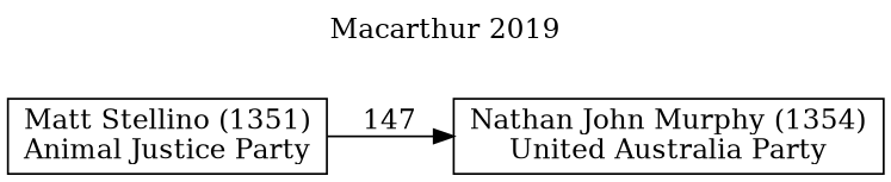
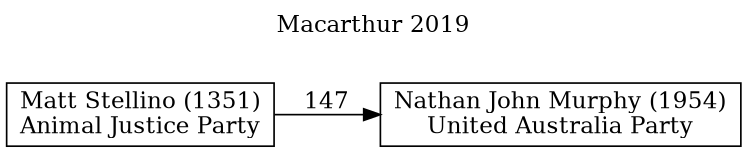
  digraph {
    label="Macarthur 2019"
    labelloc=t
    mclimit=10
    rankdir=LR
    node [shape=box]
-   n1 [label="Nathan John Murphy (1354)\nUnited Australia Party"]
+   n1 [label="Nathan John Murphy (1954)\nUnited Australia Party"]
    n2 [label="Matt Stellino (1351)\nAnimal Justice Party"]
    n2 -> n1 [label=147]
  }
